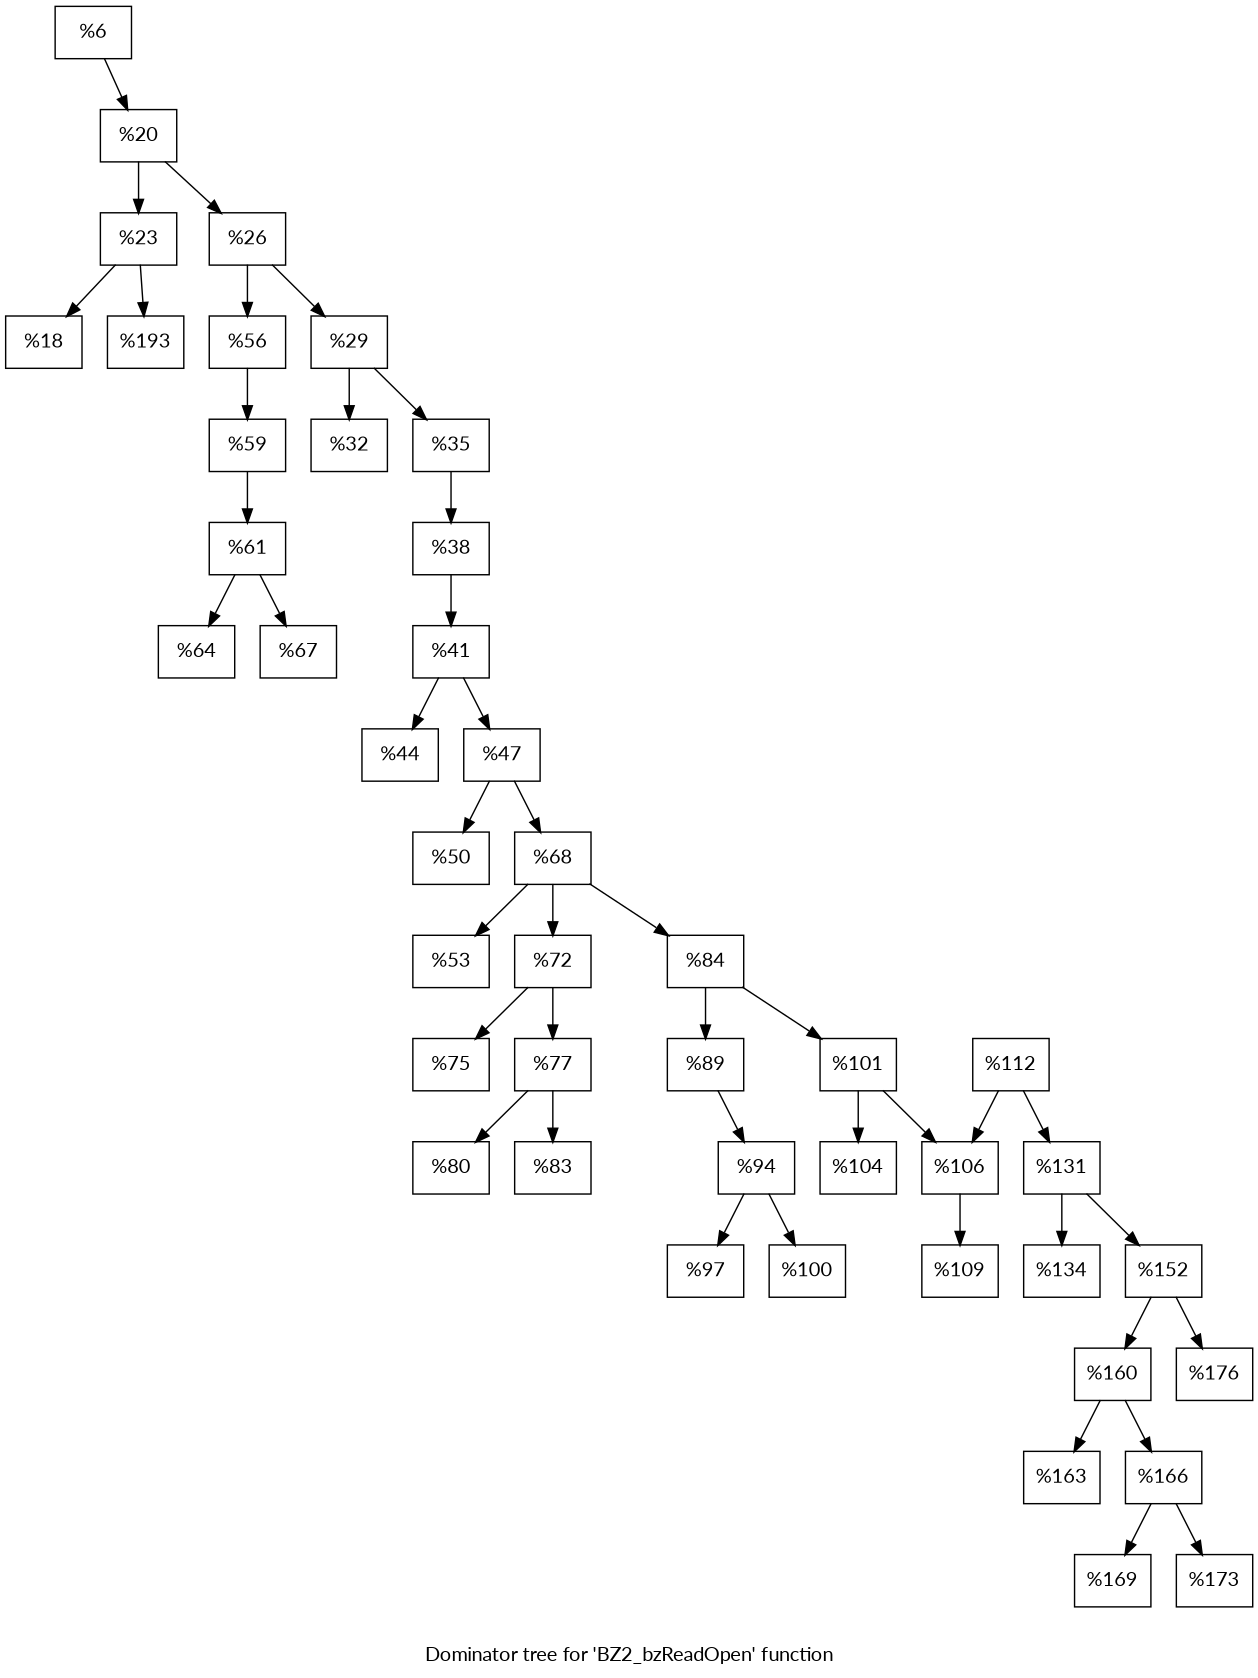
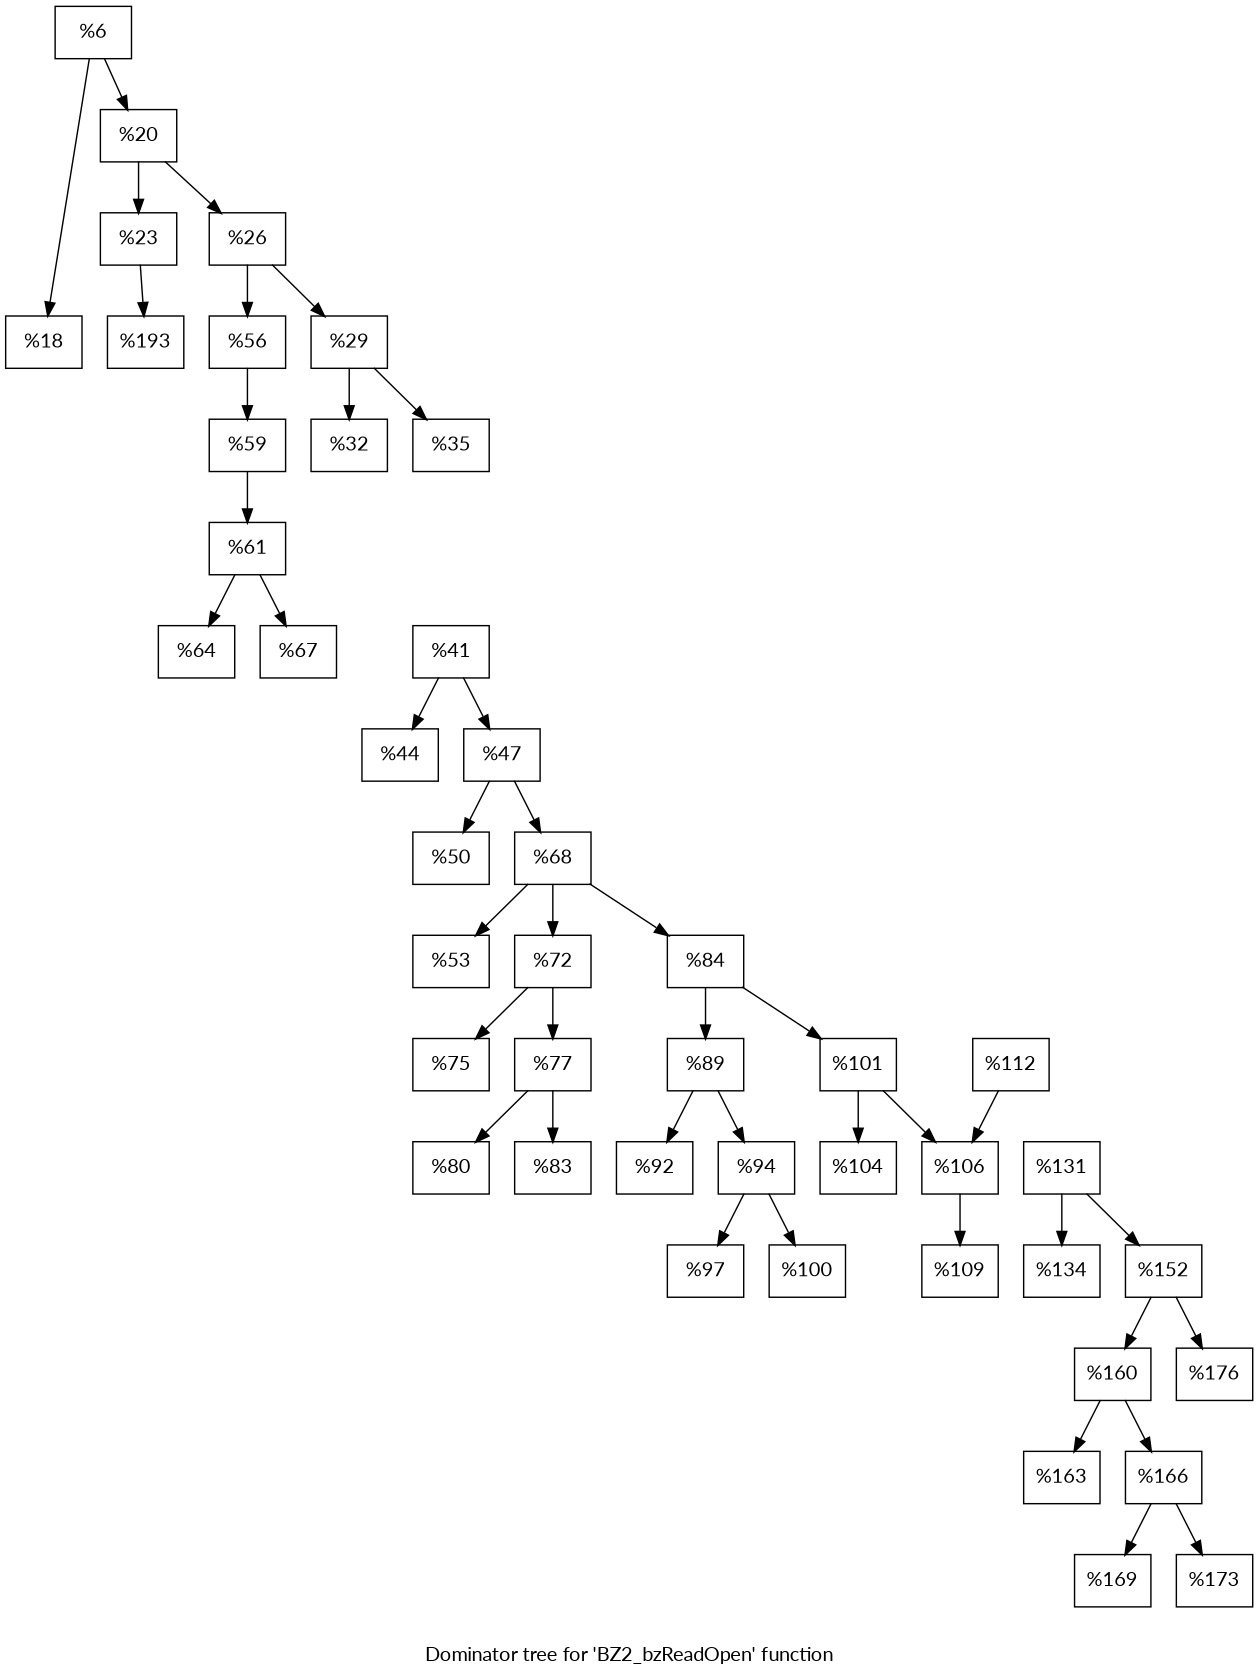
  digraph {
    fontname=Lato
    label="Dominator tree for 'BZ2_bzReadOpen' function"
    node [fontname=Lato shape=record]
    edge [fontname=Lato]
    n1 [label="{%6}"]
    n2 [label="{%18}"]
    n3 [label="{%20}"]
    n4 [label="{%23}"]
    n5 [label="{%26}"]
    n6 [label="{%193}"]
    n7 [label="{%56}"]
    n8 [label="{%29}"]
    n9 [label="{%59}"]
    n10 [label="{%32}"]
    n11 [label="{%35}"]
    n12 [label="{%61}"]
    n13 [label="{%64}"]
    n14 [label="{%67}"]
-   n15 [label="{%38}"]
    n16 [label="{%41}"]
    n17 [label="{%44}"]
    n18 [label="{%47}"]
    n19 [label="{%50}"]
    n20 [label="{%68}"]
    n21 [label="{%53}"]
    n22 [label="{%72}"]
    n23 [label="{%84}"]
    n24 [label="{%75}"]
    n25 [label="{%77}"]
    n26 [label="{%89}"]
    n27 [label="{%101}"]
    n28 [label="{%80}"]
    n29 [label="{%83}"]
+   n30 [label="{%92}"]
    n31 [label="{%94}"]
    n32 [label="{%104}"]
    n33 [label="{%106}"]
    n34 [label="{%97}"]
    n35 [label="{%100}"]
    n36 [label="{%109}"]
    n37 [label="{%112}"]
    n38 [label="{%131}"]
    n39 [label="{%134}"]
    n40 [label="{%152}"]
    n41 [label="{%160}"]
    n42 [label="{%176}"]
    n43 [label="{%163}"]
    n44 [label="{%166}"]
    n45 [label="{%169}"]
    n46 [label="{%173}"]
-   n4 -> n2
+   n1 -> n2
    n1 -> n3
    n3 -> n4
    n3 -> n5
    n4 -> n6
    n5 -> n7
    n5 -> n8
    n7 -> n9
    n8 -> n10
    n8 -> n11
    n9 -> n12
-   n11 -> n15
    n12 -> n13
    n12 -> n14
-   n15 -> n16
    n16 -> n17
    n16 -> n18
    n18 -> n19
    n18 -> n20
    n20 -> n21
    n20 -> n22
    n20 -> n23
    n22 -> n24
    n22 -> n25
    n23 -> n26
    n23 -> n27
    n25 -> n28
    n25 -> n29
+   n26 -> n30
    n26 -> n31
    n27 -> n32
    n27 -> n33
    n31 -> n34
    n31 -> n35
    n33 -> n36
    n37 -> n33
-   n37 -> n38
    n38 -> n39
    n38 -> n40
    n40 -> n41
    n40 -> n42
    n41 -> n43
    n41 -> n44
    n44 -> n45
    n44 -> n46
  }
